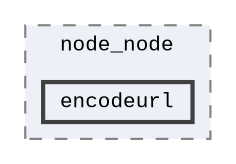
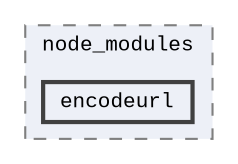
  digraph {
    compound=true
    fontname="Liberation Mono"
    n1 [color=grey25 fillcolor="#edf0f7" fontname="Liberation Mono" fontsize=10 height=0.2 label=encodeurl shape=box style="filled,bold" width=0.4]
    subgraph cluster_1 {
      bgcolor="#edf0f7"
      fontsize=10
-     label=node_node
+     label=node_modules
      pencolor=grey50
      style="filled,dashed"
      n1
    }
  }
